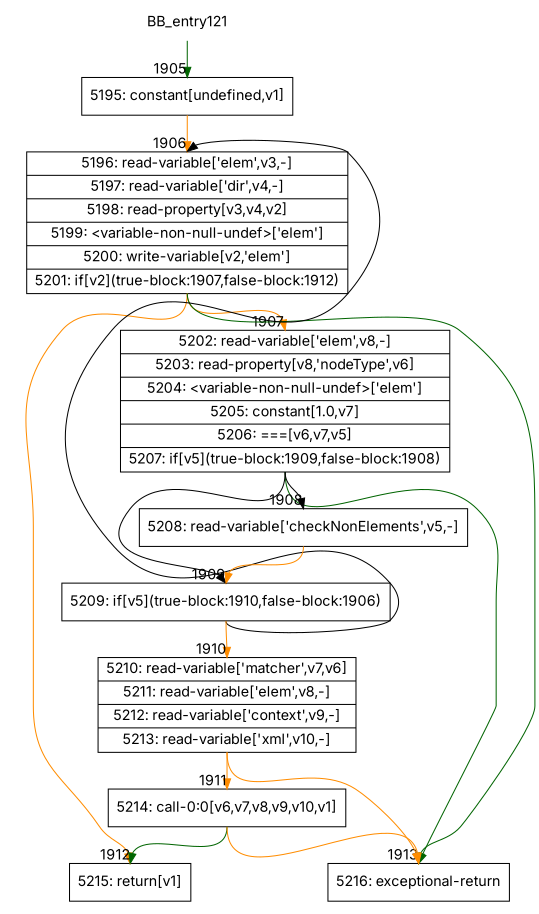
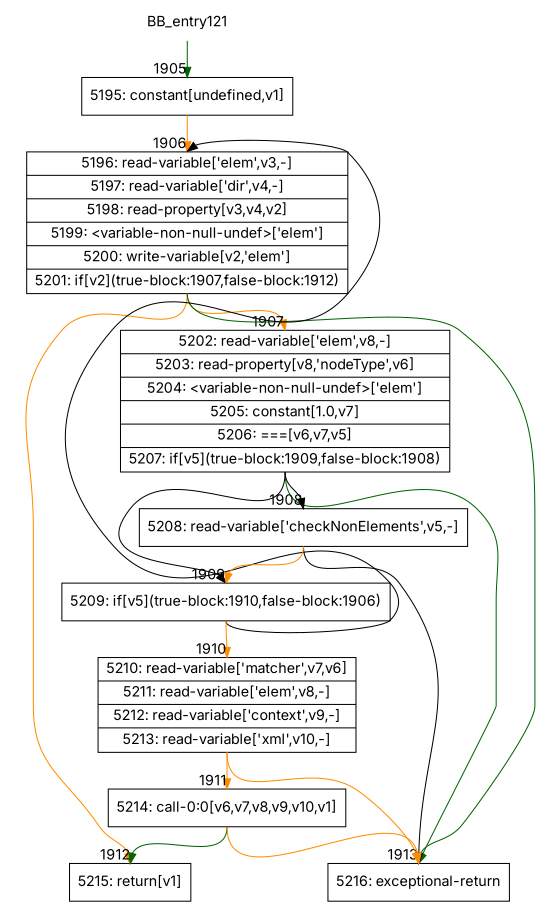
  digraph {
    fontname=Inter
    rankdir=TD
    node [fontname=Inter shape=record]
    edge [color=darkorange fontname=Inter headport=n tailport=s]
    n1 [label=BB_entry121 shape=none]
    n2 [label="{5195: constant[undefined,v1]}"]
    n3 [label="{5196: read-variable['elem',v3,-]|5197: read-variable['dir',v4,-]|5198: read-property[v3,v4,v2]|5199: \<variable-non-null-undef\>['elem']|5200: write-variable[v2,'elem']|5201: if[v2](true-block:1907,false-block:1912)}"]
    n4 [label="{5202: read-variable['elem',v8,-]|5203: read-property[v8,'nodeType',v6]|5204: \<variable-non-null-undef\>['elem']|5205: constant[1.0,v7]|5206: ===[v6,v7,v5]|5207: if[v5](true-block:1909,false-block:1908)}"]
    n5 [label="{5215: return[v1]}"]
    n6 [label="{5216: exceptional-return}"]
    n7 [label="{5209: if[v5](true-block:1910,false-block:1906)}"]
    n8 [label="{5208: read-variable['checkNonElements',v5,-]}"]
    n9 [label="{5210: read-variable['matcher',v7,v6]|5211: read-variable['elem',v8,-]|5212: read-variable['context',v9,-]|5213: read-variable['xml',v10,-]}"]
    n10 [label="{5214: call-0:0[v6,v7,v8,v9,v10,v1]}"]
    n1 -> n2 [color=darkgreen headlabel="    1905"]
    n2 -> n3 [headlabel="      1906"]
    n3 -> n4 [headlabel="      1907"]
    n3 -> n5 [headlabel="      1912"]
    n3 -> n6 [color=darkgreen headlabel="      1913"]
    n4 -> n6 [color=darkgreen]
    n4 -> n7 [color=black headlabel="      1909"]
    n4 -> n8 [color=black headlabel="      1908"]
    n7 -> n3 [color=black]
    n7 -> n9 [headlabel="      1910"]
+   n8 -> n6 [color=black]
    n8 -> n7
    n9 -> n6
    n9 -> n10 [headlabel="      1911"]
    n10 -> n5 [color=darkgreen]
    n10 -> n6
  }
